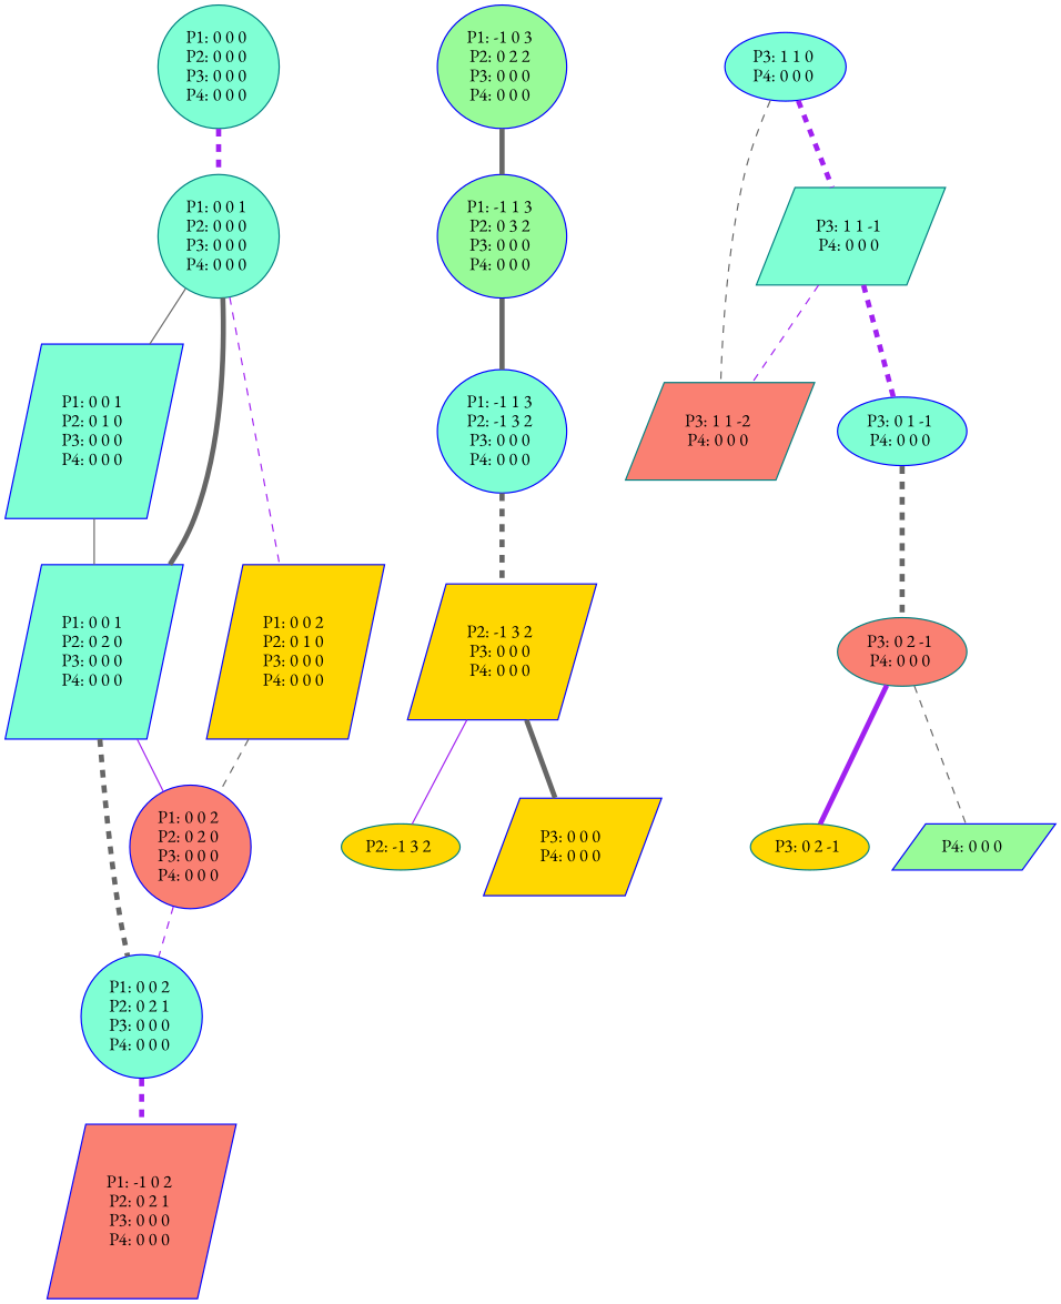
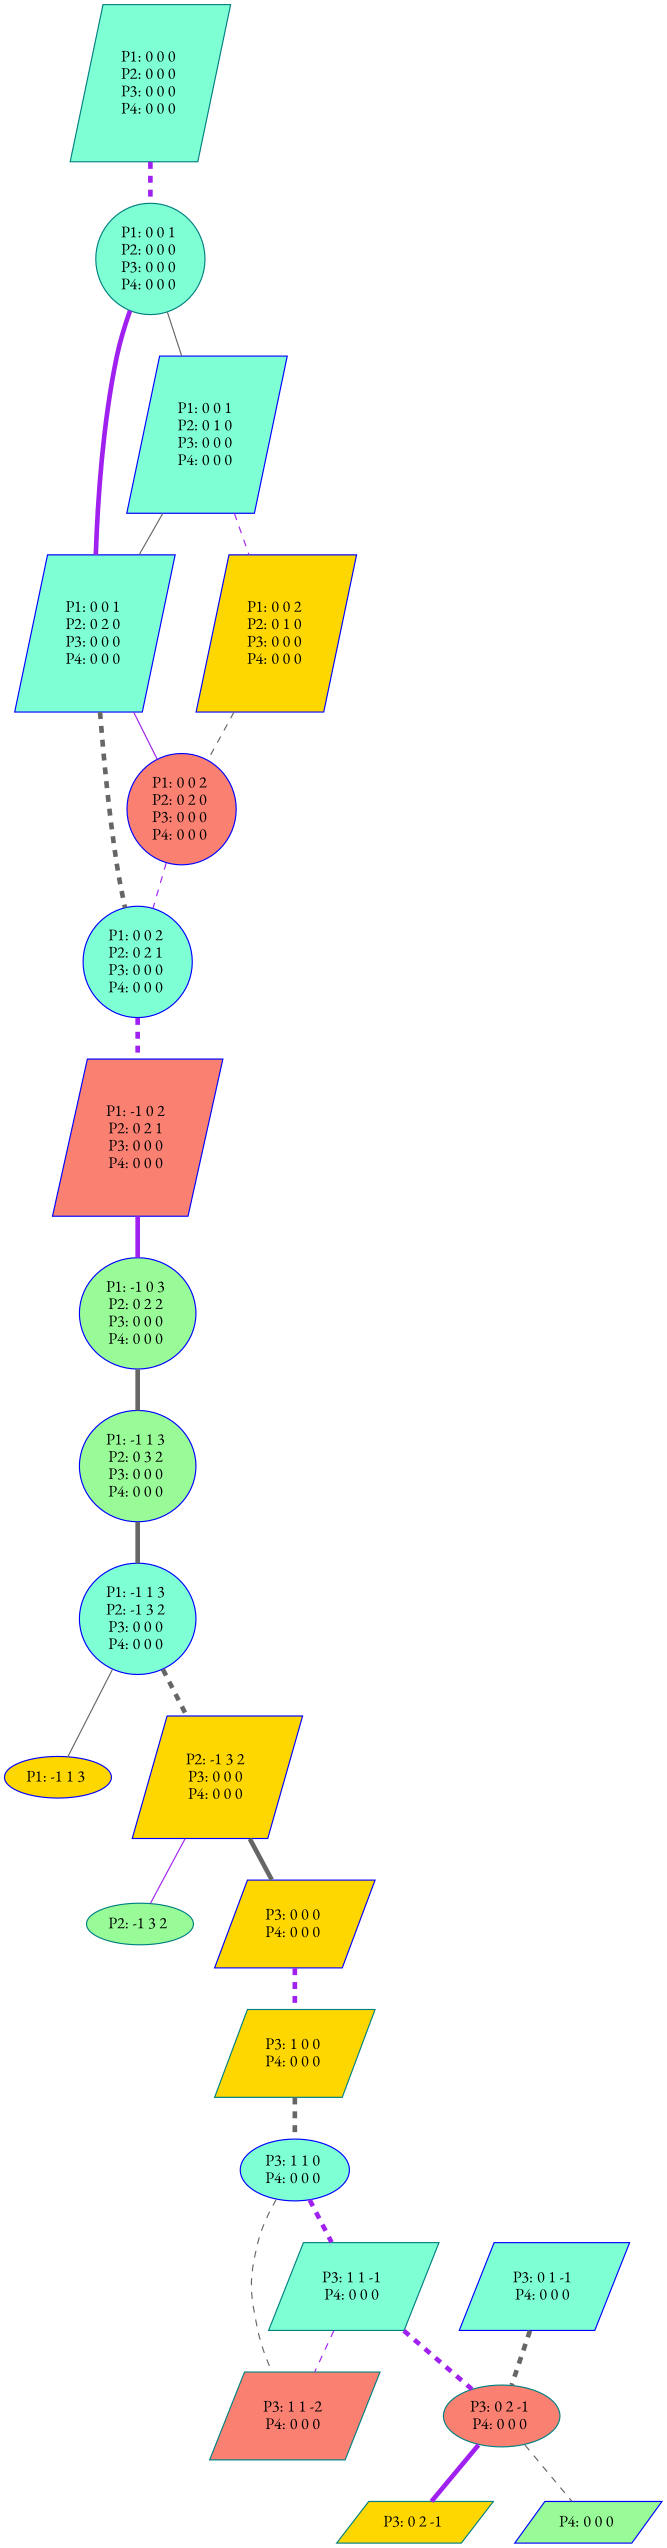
  graph {
    color=black
    fontname="EB Garamond"
    node [color=blue fillcolor=aquamarine fontname="EB Garamond" shape=parallelogram style=filled]
    edge [color=purple fontname="EB Garamond" penwidth=4.0 style=dashed]
-   n1 [color=teal label="P1: 0 0 0 \nP2: 0 0 0 \nP3: 0 0 0 \nP4: 0 0 0 \n" shape=ellipse]
+   n1 [color=teal label="P1: 0 0 0 \nP2: 0 0 0 \nP3: 0 0 0 \nP4: 0 0 0 \n"]
    n2 [color=teal label="P1: 0 0 1 \nP2: 0 0 0 \nP3: 0 0 0 \nP4: 0 0 0 \n" shape=ellipse]
    n3 [label="P1: 0 0 1 \nP2: 0 1 0 \nP3: 0 0 0 \nP4: 0 0 0 \n"]
    n4 [label="P1: 0 0 1 \nP2: 0 2 0 \nP3: 0 0 0 \nP4: 0 0 0 \n"]
    n5 [fillcolor=gold label="P1: 0 0 2 \nP2: 0 1 0 \nP3: 0 0 0 \nP4: 0 0 0 \n"]
    n6 [fillcolor=salmon label="P1: 0 0 2 \nP2: 0 2 0 \nP3: 0 0 0 \nP4: 0 0 0 \n" shape=ellipse]
    n7 [label="P1: 0 0 2 \nP2: 0 2 1 \nP3: 0 0 0 \nP4: 0 0 0 \n" shape=ellipse]
    n8 [fillcolor=salmon label="P1: -1 0 2 \nP2: 0 2 1 \nP3: 0 0 0 \nP4: 0 0 0 \n"]
    n9 [fillcolor=palegreen label="P1: -1 0 3 \nP2: 0 2 2 \nP3: 0 0 0 \nP4: 0 0 0 \n" shape=ellipse]
    n10 [fillcolor=palegreen label="P1: -1 1 3 \nP2: 0 3 2 \nP3: 0 0 0 \nP4: 0 0 0 \n" shape=ellipse]
    n11 [label="P1: -1 1 3 \nP2: -1 3 2 \nP3: 0 0 0 \nP4: 0 0 0 \n" shape=ellipse]
+   n12 [fillcolor=gold label="P1: -1 1 3 \n" shape=ellipse]
    n13 [fillcolor=gold label="P2: -1 3 2 \nP3: 0 0 0 \nP4: 0 0 0 \n"]
-   n14 [color=teal fillcolor=gold label="P2: -1 3 2 \n" shape=ellipse]
+   n14 [color=teal fillcolor=palegreen label="P2: -1 3 2 \n" shape=ellipse]
    n15 [fillcolor=gold label="P3: 0 0 0 \nP4: 0 0 0 \n"]
+   n16 [color=teal fillcolor=gold label="P3: 1 0 0 \nP4: 0 0 0 \n"]
    n17 [label="P3: 1 1 0 \nP4: 0 0 0 \n" shape=ellipse]
    n18 [color=teal label="P3: 1 1 -1 \nP4: 0 0 0 \n"]
    n19 [color=teal fillcolor=salmon label="P3: 1 1 -2 \nP4: 0 0 0 \n"]
-   n20 [label="P3: 0 1 -1 \nP4: 0 0 0 \n" shape=ellipse]
+   n20 [label="P3: 0 1 -1 \nP4: 0 0 0 \n"]
    n21 [color=teal fillcolor=salmon label="P3: 0 2 -1 \nP4: 0 0 0 \n" shape=ellipse]
-   n22 [color=teal fillcolor=gold label="P3: 0 2 -1 \n" shape=ellipse]
+   n22 [color=teal fillcolor=gold label="P3: 0 2 -1 \n"]
    n23 [fillcolor=palegreen label="P4: 0 0 0 \n"]
    n1 -- n2
    n2 -- n3 [color=gray40 style=solid penwidth=""]
-   n2 -- n4 [color=gray40 style=solid]
+   n2 -- n4 [style=solid]
    n3 -- n4 [color=gray40 style=solid penwidth=""]
-   n2 -- n5 [penwidth=""]
+   n3 -- n5 [penwidth=""]
    n4 -- n6 [style=solid penwidth=""]
    n4 -- n7 [color=gray40]
    n5 -- n6 [color=gray40 penwidth=""]
    n6 -- n7 [penwidth=""]
    n7 -- n8
+   n8 -- n9 [style=solid]
    n9 -- n10 [color=gray40 style=solid]
    n10 -- n11 [color=gray40 style=solid]
+   n11 -- n12 [color=gray40 style=solid penwidth=""]
    n11 -- n13 [color=gray40]
    n13 -- n14 [style=solid penwidth=""]
    n13 -- n15 [color=gray40 style=solid]
+   n15 -- n16
+   n16 -- n17 [color=gray40]
    n17 -- n18
    n17 -- n19 [color=gray40 penwidth=""]
    n18 -- n19 [penwidth=""]
-   n18 -- n20
+   n18 -- n21
    n20 -- n21 [color=gray40]
    n21 -- n22 [style=solid]
    n21 -- n23 [color=gray40 penwidth=""]
  }
